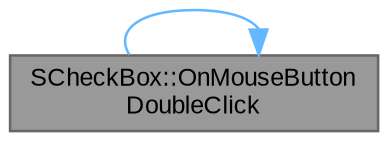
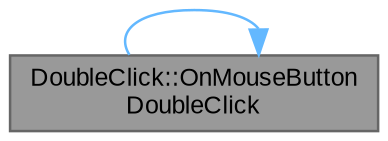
  digraph {
    rankdir=LR
    fontname="Liberation Sans"
-   n1 [color=gray40 fillcolor=grey60 fontcolor=black fontname="Liberation Sans" fontsize=10 height=0.2 label="SCheckBox::OnMouseButton\lDoubleClick" shape=box style=filled width=0.4]
+   n1 [color=gray40 fillcolor=grey60 fontcolor=black fontname="Liberation Sans" fontsize=10 height=0.2 label="DoubleClick::OnMouseButton\lDoubleClick" shape=box style=filled width=0.4]
    n1 -> n1 [color=steelblue1 fontname="Liberation Sans" fontsize=10 labelfontname=Helvetica labelfontsize=10 style=solid]
  }
